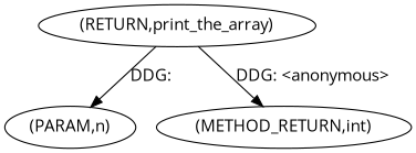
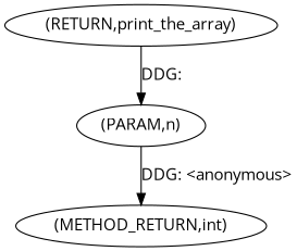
  digraph {
    fontname="Open Sans"
    node [fontname="Open Sans"]
    edge [fontname="Open Sans"]
    n1 [label="(RETURN,print_the_array)"]
    n2 [label="(PARAM,n)"]
    n3 [label="(METHOD_RETURN,int)"]
    n1 -> n2 [label="DDG: "]
-   n1 -> n3 [label="DDG: <anonymous>"]
+   n2 -> n3 [label="DDG: <anonymous>"]
  }
